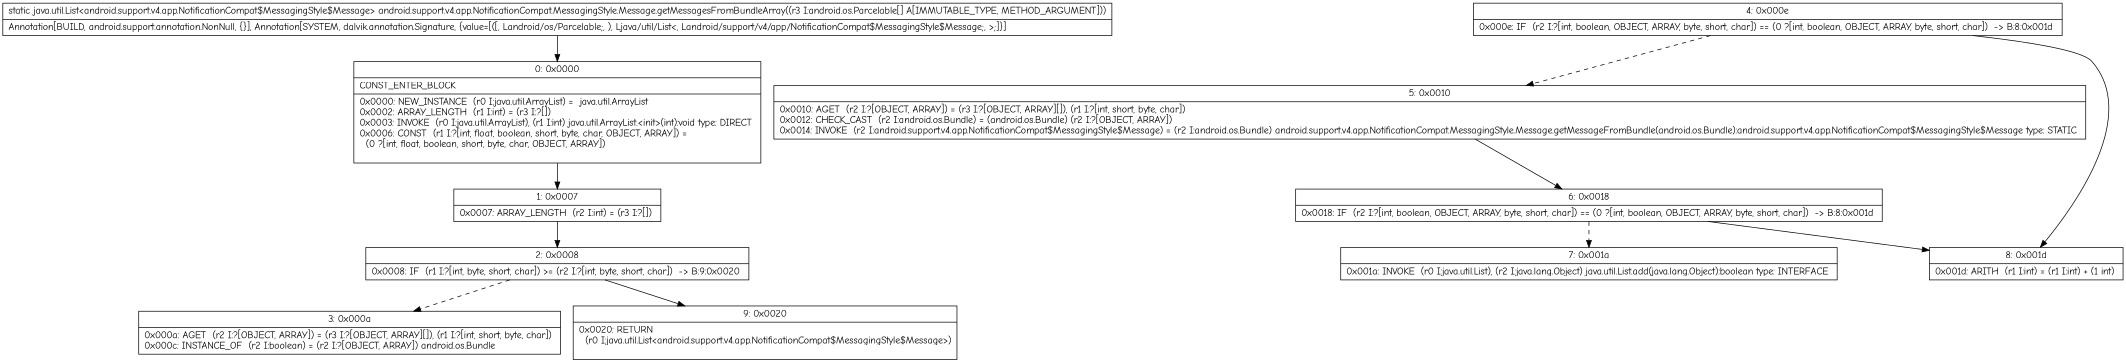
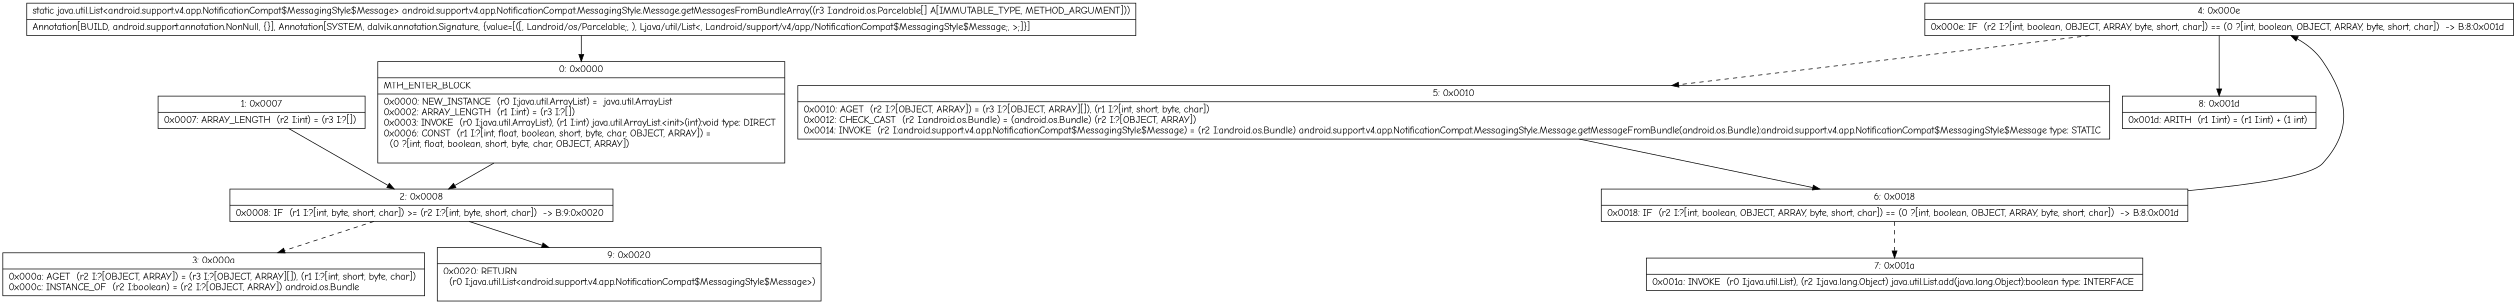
  digraph {
    fontname="Comic Neue"
    node [fontname="Comic Neue" shape=record]
    edge [fontname="Comic Neue"]
-   n1 [label="{0\:\ 0x0000|CONST_ENTER_BLOCK\l|0x0000: NEW_INSTANCE  (r0 I:java.util.ArrayList) =  java.util.ArrayList \l0x0002: ARRAY_LENGTH  (r1 I:int) = (r3 I:?[]) \l0x0003: INVOKE  (r0 I:java.util.ArrayList), (r1 I:int) java.util.ArrayList.\<init\>(int):void type: DIRECT \l0x0006: CONST  (r1 I:?[int, float, boolean, short, byte, char, OBJECT, ARRAY]) = \l  (0 ?[int, float, boolean, short, byte, char, OBJECT, ARRAY])\l \l}"]
+   n1 [label="{0\:\ 0x0000|MTH_ENTER_BLOCK\l|0x0000: NEW_INSTANCE  (r0 I:java.util.ArrayList) =  java.util.ArrayList \l0x0002: ARRAY_LENGTH  (r1 I:int) = (r3 I:?[]) \l0x0003: INVOKE  (r0 I:java.util.ArrayList), (r1 I:int) java.util.ArrayList.\<init\>(int):void type: DIRECT \l0x0006: CONST  (r1 I:?[int, float, boolean, short, byte, char, OBJECT, ARRAY]) = \l  (0 ?[int, float, boolean, short, byte, char, OBJECT, ARRAY])\l \l}"]
    n2 [label="{1\:\ 0x0007|0x0007: ARRAY_LENGTH  (r2 I:int) = (r3 I:?[]) \l}"]
    n3 [label="{2\:\ 0x0008|0x0008: IF  (r1 I:?[int, byte, short, char]) \>= (r2 I:?[int, byte, short, char])  \-\> B:9:0x0020 \l}"]
    n4 [label="{3\:\ 0x000a|0x000a: AGET  (r2 I:?[OBJECT, ARRAY]) = (r3 I:?[OBJECT, ARRAY][]), (r1 I:?[int, short, byte, char]) \l0x000c: INSTANCE_OF  (r2 I:boolean) = (r2 I:?[OBJECT, ARRAY]) android.os.Bundle \l}"]
    n5 [label="{9\:\ 0x0020|0x0020: RETURN  \l  (r0 I:java.util.List\<android.support.v4.app.NotificationCompat$MessagingStyle$Message\>)\l \l}"]
    n6 [label="{4\:\ 0x000e|0x000e: IF  (r2 I:?[int, boolean, OBJECT, ARRAY, byte, short, char]) == (0 ?[int, boolean, OBJECT, ARRAY, byte, short, char])  \-\> B:8:0x001d \l}"]
    n7 [label="{5\:\ 0x0010|0x0010: AGET  (r2 I:?[OBJECT, ARRAY]) = (r3 I:?[OBJECT, ARRAY][]), (r1 I:?[int, short, byte, char]) \l0x0012: CHECK_CAST  (r2 I:android.os.Bundle) = (android.os.Bundle) (r2 I:?[OBJECT, ARRAY]) \l0x0014: INVOKE  (r2 I:android.support.v4.app.NotificationCompat$MessagingStyle$Message) = (r2 I:android.os.Bundle) android.support.v4.app.NotificationCompat.MessagingStyle.Message.getMessageFromBundle(android.os.Bundle):android.support.v4.app.NotificationCompat$MessagingStyle$Message type: STATIC \l}"]
    n8 [label="{8\:\ 0x001d|0x001d: ARITH  (r1 I:int) = (r1 I:int) + (1 int) \l}"]
    n9 [label="{6\:\ 0x0018|0x0018: IF  (r2 I:?[int, boolean, OBJECT, ARRAY, byte, short, char]) == (0 ?[int, boolean, OBJECT, ARRAY, byte, short, char])  \-\> B:8:0x001d \l}"]
    n10 [label="{7\:\ 0x001a|0x001a: INVOKE  (r0 I:java.util.List), (r2 I:java.lang.Object) java.util.List.add(java.lang.Object):boolean type: INTERFACE \l}"]
    n11 [label="{static java.util.List\<android.support.v4.app.NotificationCompat$MessagingStyle$Message\> android.support.v4.app.NotificationCompat.MessagingStyle.Message.getMessagesFromBundleArray((r3 I:android.os.Parcelable[] A[IMMUTABLE_TYPE, METHOD_ARGUMENT]))  | Annotation[BUILD, android.support.annotation.NonNull, \{\}], Annotation[SYSTEM, dalvik.annotation.Signature, \{value=[([, Landroid\/os\/Parcelable;, ), Ljava\/util\/List\<, Landroid\/support\/v4\/app\/NotificationCompat$MessagingStyle$Message;, \>;]\}]\l}"]
-   n1 -> n2
+   n1 -> n3
    n2 -> n3
    n3 -> n4 [style=dashed]
    n3 -> n5
    n6 -> n7 [style=dashed]
    n6 -> n8
    n7 -> n9
-   n9 -> n8
+   n9 -> n6
    n9 -> n10 [style=dashed]
    n11 -> n1
  }
